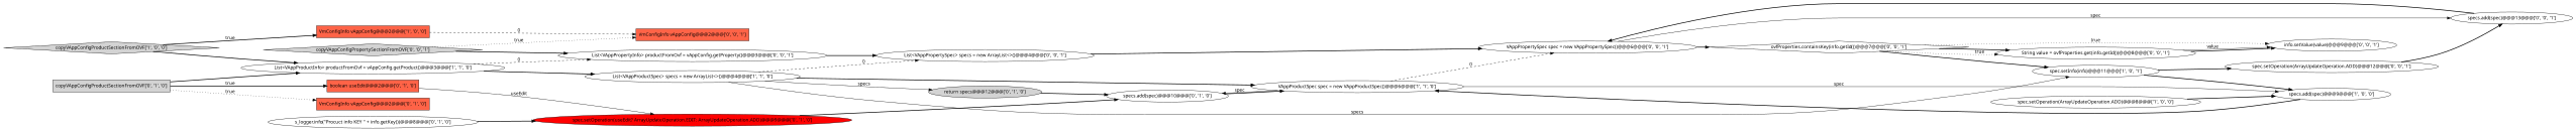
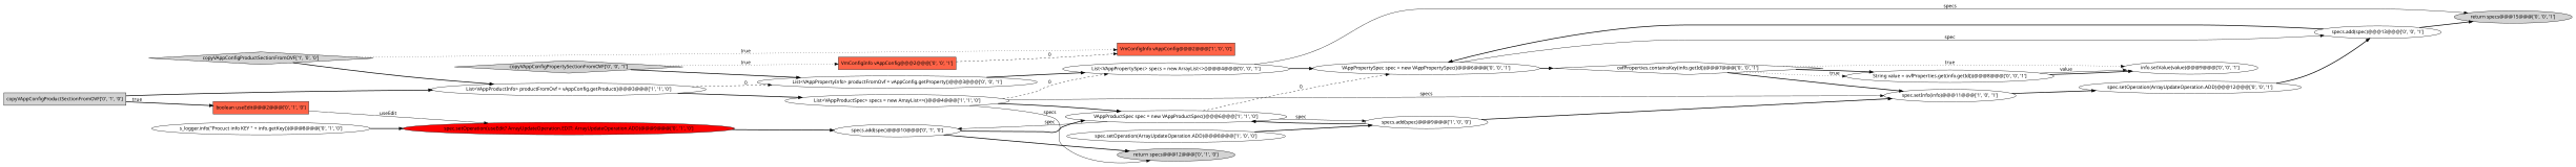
  digraph {
    fontname="Noto Sans"
    rankdir=LR
    node [fillcolor=white fontname="Noto Sans" shape=ellipse style=filled]
    edge [fontname="Noto Sans" style=bold]
    n1 [fillcolor=tomato label="boolean useEdit@@@2@@@['0', '1', '0']" shape=box]
    n2 [fillcolor=red label="spec.setOperation(useEdit? ArrayUpdateOperation.EDIT: ArrayUpdateOperation.ADD)@@@9@@@['0', '1', '0']"]
    n3 [label="specs.add(spec)@@@10@@@['0', '1', '0']"]
    n4 [label="specs.add(spec)@@@9@@@['1', '0', '0']"]
    n5 [label="spec.setInfo(info)@@@11@@@['1', '0', '1']"]
    n6 [label="VAppProductSpec spec = new VAppProductSpec()@@@6@@@['1', '1', '0']"]
    n7 [label="spec.setOperation(ArrayUpdateOperation.ADD)@@@12@@@['0', '0', '1']"]
    n8 [label="VAppPropertySpec spec = new VAppPropertySpec()@@@6@@@['0', '0', '1']"]
    n9 [fillcolor=lightgray label="return specs@@@12@@@['0', '1', '0']"]
    n10 [label="String value = ovfProperties.get(info.getId())@@@8@@@['0', '0', '1']"]
    n11 [label="info.setValue(value)@@@9@@@['0', '0', '1']"]
    n12 [label="List<VAppProductSpec> specs = new ArrayList<>()@@@4@@@['1', '1', '0']"]
    n13 [label="List<VAppPropertySpec> specs = new ArrayList<>()@@@4@@@['0', '0', '1']"]
+   n14 [fillcolor=lightgray label="return specs@@@15@@@['0', '0', '1']"]
    n15 [fillcolor=tomato label="VmConfigInfo vAppConfig@@@2@@@['0', '0', '1']" shape=box]
    n16 [fillcolor=tomato label="VmConfigInfo vAppConfig@@@2@@@['1', '0', '0']" shape=box]
-   n17 [fillcolor=tomato label="VmConfigInfo vAppConfig@@@2@@@['0', '1', '0']" shape=box]
    n18 [label="spec.setOperation(ArrayUpdateOperation.ADD)@@@8@@@['1', '0', '0']"]
    n19 [label="s_logger.info(\"Procuct info KEY \" + info.getKey())@@@8@@@['0', '1', '0']"]
    n20 [fillcolor=lightgray label="copyVAppConfigProductSectionFromOVF['1', '0', '0']" shape=diamond]
    n21 [label="List<VAppProductInfo> productFromOvf = vAppConfig.getProduct()@@@3@@@['1', '1', '0']"]
    n22 [label="List<VAppPropertyInfo> productFromOvf = vAppConfig.getProperty()@@@3@@@['0', '0', '1']"]
    n23 [label="specs.add(spec)@@@13@@@['0', '0', '1']"]
    n24 [label="ovfProperties.containsKey(info.getId())@@@7@@@['0', '0', '1']" shape=diamond]
    n25 [fillcolor=lightgray label="copyVAppConfigPropertySectionFromOVF['0', '0', '1']" shape=diamond]
    n26 [fillcolor=lightgray label="copyVAppConfigProductSectionFromOVF['0', '1', '0']" shape=box]
    n1 -> n2 [label=useEdit style=solid]
    n2 -> n3
    n3 -> n6
-   n9 -> n3
-   n5 -> n4
+   n3 -> n9
+   n4 -> n5
    n4 -> n6
    n5 -> n7
    n6 -> n3 [label=spec style=solid]
    n6 -> n4 [label=spec style=solid]
    n6 -> n8 [label=0 style=dashed]
    n7 -> n23
    n8 -> n23 [label=spec style=solid]
    n8 -> n24
    n10 -> n11 [label=value style=solid]
    n10 -> n11
    n12 -> n5 [label=specs style=solid]
    n12 -> n6
    n12 -> n9 [label=specs style=solid]
    n12 -> n13 [label=0 style=dashed]
    n13 -> n8
-   n16 -> n15 [label=0 style=dashed]
+   n13 -> n14 [label=specs style=solid]
+   n15 -> n16 [label=0 style=dashed]
    n18 -> n4
    n19 -> n2
-   n20 -> n16 [label=true]
+   n20 -> n16 [label=true style=dotted]
    n20 -> n21
    n21 -> n12
    n21 -> n22 [label=0 style=dashed]
    n22 -> n13
    n23 -> n8
+   n23 -> n14
    n24 -> n5
    n24 -> n10 [label=true style=dotted]
    n24 -> n10
    n24 -> n11 [label=true style=dotted]
    n25 -> n15 [label=true style=dotted]
    n25 -> n22
    n26 -> n1 [label=true]
-   n26 -> n17 [label=true style=dotted]
    n26 -> n21
  }
